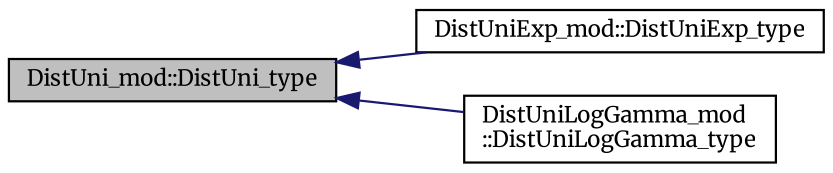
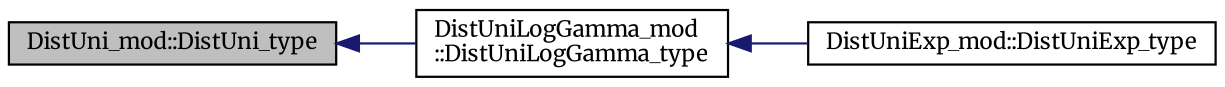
  digraph {
    fontname=Merriweather
    rankdir=LR
    node [color=black fillcolor=white fontname=Merriweather fontsize=10 shape=record style=filled]
    edge [color=midnightblue dir=back fontname=Merriweather fontsize=10 labelfontname=Helvetica labelfontsize=10 style=solid]
    n1 [fillcolor=grey75 fontcolor=black height=0.2 label="DistUni_mod::DistUni_type" width=0.4]
    n2 [height=0.2 label="DistUniExp_mod::DistUniExp_type" width=0.4]
    n3 [height=0.2 label="DistUniLogGamma_mod\l::DistUniLogGamma_type" width=0.4]
-   n1 -> n2
+   n3 -> n2
    n1 -> n3
  }
